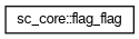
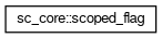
  digraph {
    rankdir=LR
-   n1 [color=black fillcolor=white fontname=FreeSans fontsize=10 height=0.2 label="sc_core::flag_flag" shape=record style=filled width=0.4]
+   n1 [color=black fillcolor=white fontname=FreeSans fontsize=10 height=0.2 label="sc_core::scoped_flag" shape=record style=filled width=0.4]
  }
